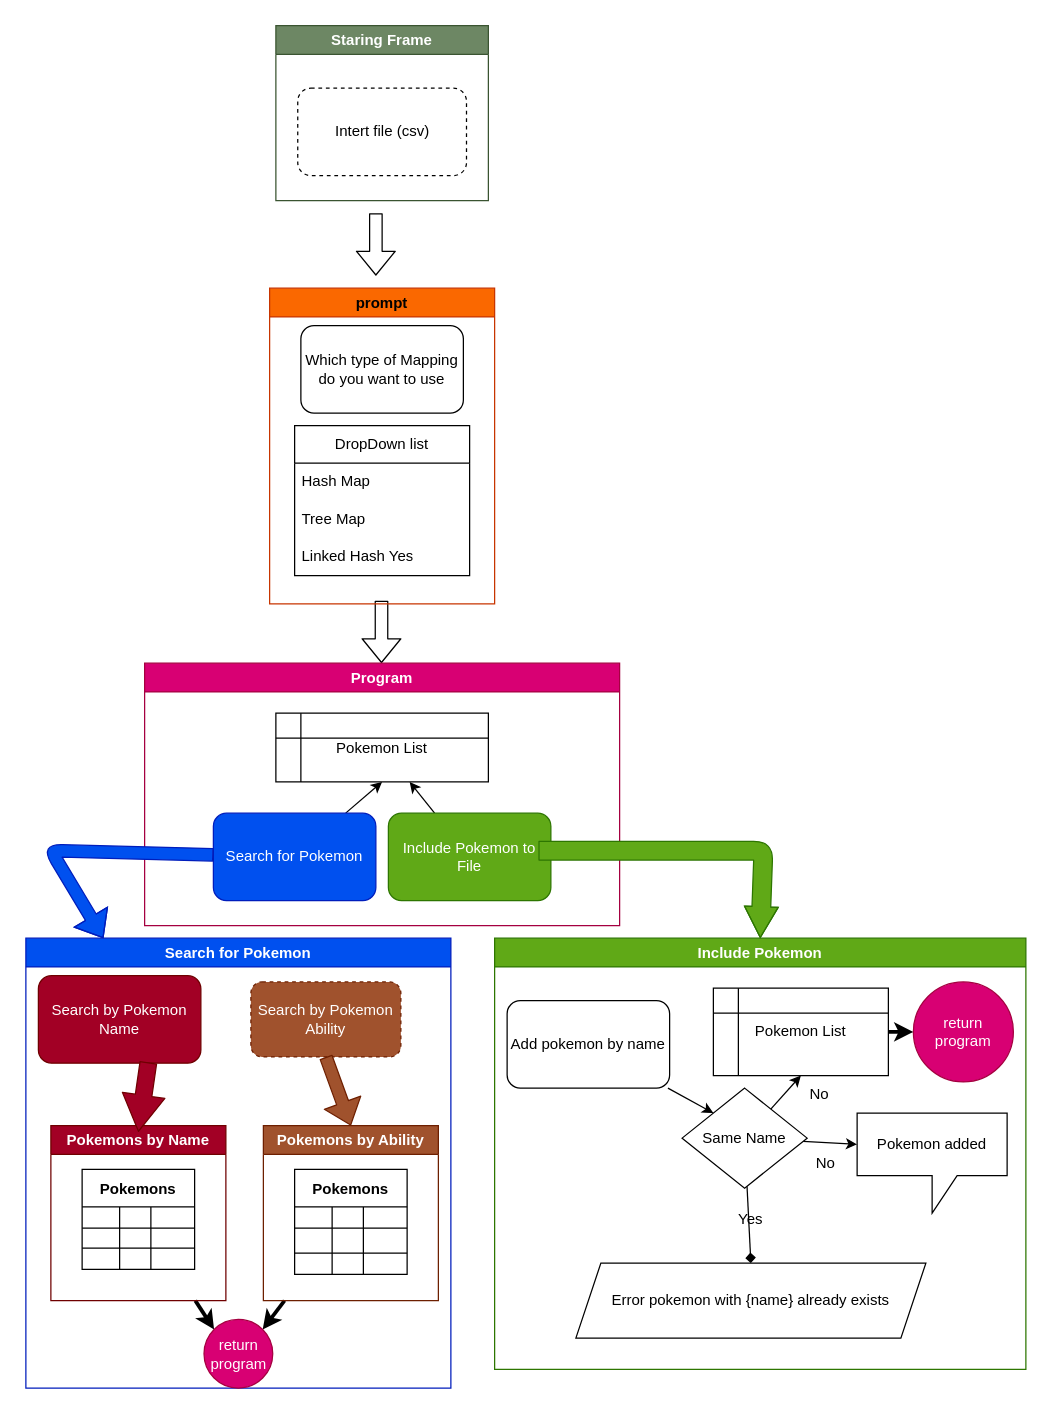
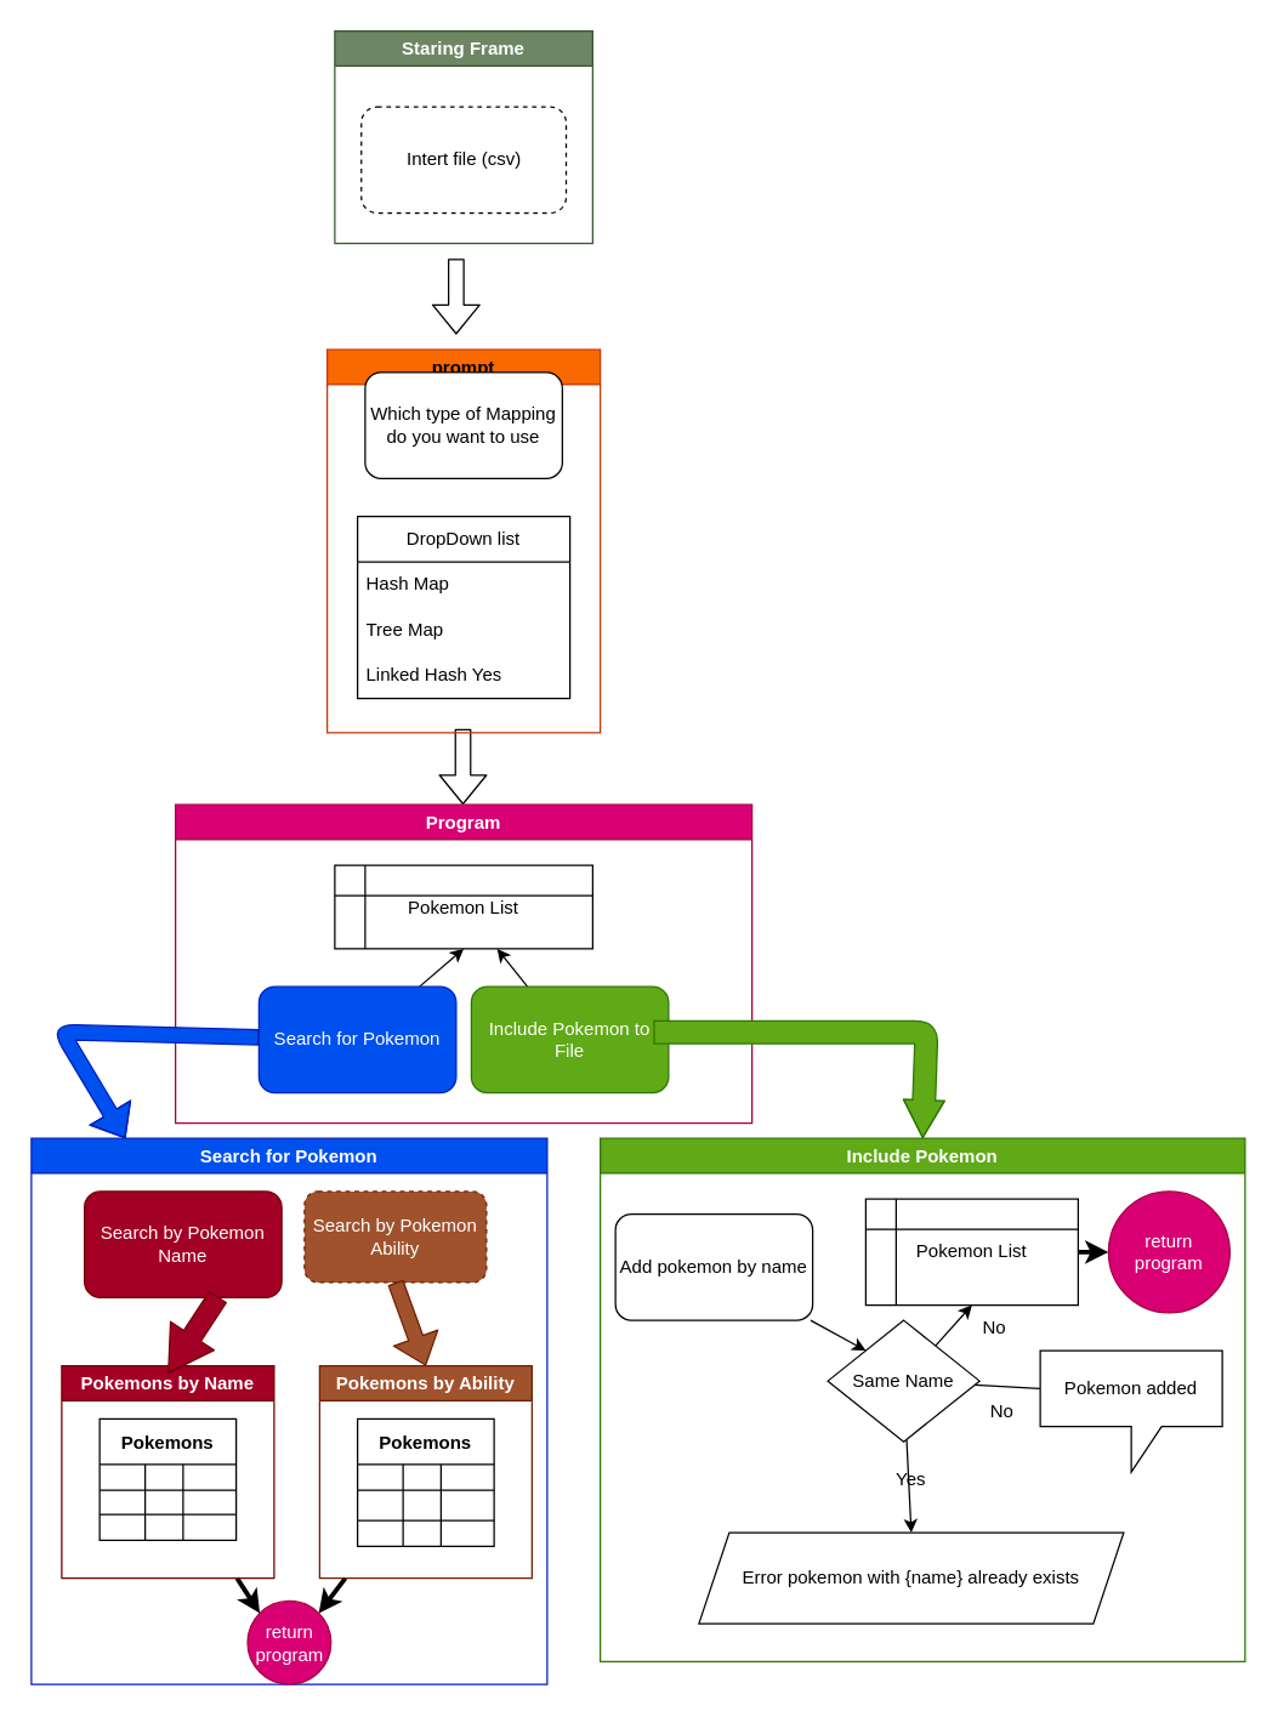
  <mxCell id="0" />
  <mxCell id="1" parent="0" />
  <mxCell id="2" value="" style="shape=flexArrow;endArrow=classic;html=1;" edge="1" parent="1"><mxGeometry width="50" height="50" relative="1" as="geometry"><mxPoint x="304.5" y="480" as="sourcePoint" /><mxPoint x="304.5" y="530" as="targetPoint" /></mxGeometry></mxCell>
  <mxCell id="3" value="Program" style="swimlane;whiteSpace=wrap;html=1;fillColor=#d80073;fontColor=#ffffff;strokeColor=#A50040;" vertex="1" parent="1"><mxGeometry x="115" y="530" width="380" height="210" as="geometry" /></mxCell>
  <mxCell id="4" style="edgeStyle=none;html=1;entryX=0.5;entryY=1;entryDx=0;entryDy=0;" edge="1" parent="3" source="5" target="8"><mxGeometry relative="1" as="geometry" /></mxCell>
  <mxCell id="5" value="Search for Pokemon" style="rounded=1;whiteSpace=wrap;html=1;fillColor=#0050ef;fontColor=#ffffff;strokeColor=#001DBC;" vertex="1" parent="3"><mxGeometry x="55" y="120" width="130" height="70" as="geometry" /></mxCell>
  <mxCell id="6" style="edgeStyle=none;html=1;" edge="1" parent="3" source="7" target="8"><mxGeometry relative="1" as="geometry" /></mxCell>
  <mxCell id="7" value="Include Pokemon to File" style="rounded=1;whiteSpace=wrap;html=1;fillColor=#60a917;fontColor=#ffffff;strokeColor=#2D7600;" vertex="1" parent="3"><mxGeometry x="195" y="120" width="130" height="70" as="geometry" /></mxCell>
  <mxCell id="8" value="Pokemon List" style="shape=internalStorage;whiteSpace=wrap;html=1;backgroundOutline=1;" vertex="1" parent="3"><mxGeometry x="105" y="40" width="170" height="55" as="geometry" /></mxCell>
  <mxCell id="9" value="" style="shape=flexArrow;endArrow=classic;html=1;width=15;endSize=7.857;endWidth=10.952;entryX=0.5;entryY=0;entryDx=0;entryDy=0;fillColor=#60a917;strokeColor=#2D7600;" edge="1" parent="3" target="18"><mxGeometry width="50" height="50" relative="1" as="geometry"><mxPoint x="315.0" y="150" as="sourcePoint" /><mxPoint x="315.0" y="200" as="targetPoint" /><Array as="points"><mxPoint x="365" y="150" /><mxPoint x="495" y="150" /></Array></mxGeometry></mxCell>
  <mxCell id="10" value="Staring Frame" style="swimlane;whiteSpace=wrap;html=1;startSize=23;fillColor=#6d8764;fontColor=#ffffff;strokeColor=#3A5431;" vertex="1" parent="1"><mxGeometry x="220" y="20" width="170" height="140" as="geometry" /></mxCell>
  <mxCell id="11" value="Intert file (csv)" style="rounded=1;whiteSpace=wrap;html=1;dashed=1;" vertex="1" parent="10"><mxGeometry x="17.5" y="50" width="135" height="70" as="geometry" /></mxCell>
  <mxCell id="12" value="prompt" style="swimlane;whiteSpace=wrap;html=1;fillColor=#fa6800;fontColor=#000000;strokeColor=#C73500;" vertex="1" parent="1"><mxGeometry x="215" y="230" width="180" height="252.5" as="geometry" /></mxCell>
- <mxCell id="13" value="Which type of Mapping do you want to use" style="rounded=1;whiteSpace=wrap;html=1;" vertex="1" parent="12"><mxGeometry x="25" y="30" width="130" height="70" as="geometry" /></mxCell>
+ <mxCell id="13" value="Which type of Mapping do you want to use" style="rounded=1;whiteSpace=wrap;html=1;" vertex="1" parent="12"><mxGeometry x="25" y="15" width="130" height="70" as="geometry" /></mxCell>
  <mxCell id="14" value="DropDown list" style="swimlane;fontStyle=0;childLayout=stackLayout;horizontal=1;startSize=30;horizontalStack=0;resizeParent=1;resizeParentMax=0;resizeLast=0;collapsible=1;marginBottom=0;whiteSpace=wrap;html=1;" vertex="1" parent="12"><mxGeometry x="20" y="110" width="140" height="120" as="geometry" /></mxCell>
  <mxCell id="15" value="Hash Map" style="text;strokeColor=none;fillColor=none;align=left;verticalAlign=middle;spacingLeft=4;spacingRight=4;overflow=hidden;points=[[0,0.5],[1,0.5]];portConstraint=eastwest;rotatable=0;whiteSpace=wrap;html=1;" vertex="1" parent="14"><mxGeometry y="30" width="140" height="30" as="geometry" /></mxCell>
  <mxCell id="16" value="Tree Map" style="text;strokeColor=none;fillColor=none;align=left;verticalAlign=middle;spacingLeft=4;spacingRight=4;overflow=hidden;points=[[0,0.5],[1,0.5]];portConstraint=eastwest;rotatable=0;whiteSpace=wrap;html=1;" vertex="1" parent="14"><mxGeometry y="60" width="140" height="30" as="geometry" /></mxCell>
  <mxCell id="17" value="Linked Hash Yes" style="text;strokeColor=none;fillColor=none;align=left;verticalAlign=middle;spacingLeft=4;spacingRight=4;overflow=hidden;points=[[0,0.5],[1,0.5]];portConstraint=eastwest;rotatable=0;whiteSpace=wrap;html=1;" vertex="1" parent="14"><mxGeometry y="90" width="140" height="30" as="geometry" /></mxCell>
  <mxCell id="18" value="Include Pokemon" style="swimlane;whiteSpace=wrap;html=1;fillColor=#60a917;fontColor=#ffffff;strokeColor=#2D7600;" vertex="1" parent="1"><mxGeometry x="395" y="750" width="425" height="345" as="geometry" /></mxCell>
  <mxCell id="19" style="edgeStyle=none;html=1;entryX=0;entryY=0;entryDx=0;entryDy=0;" edge="1" parent="18" source="20" target="25"><mxGeometry relative="1" as="geometry" /></mxCell>
  <mxCell id="20" value="Add pokemon by name" style="rounded=1;whiteSpace=wrap;html=1;" vertex="1" parent="18"><mxGeometry x="10" y="50" width="130" height="70" as="geometry" /></mxCell>
  <mxCell id="21" value="Error pokemon with {name} already exists" style="shape=parallelogram;perimeter=parallelogramPerimeter;whiteSpace=wrap;html=1;fixedSize=1;" vertex="1" parent="18"><mxGeometry x="65" y="260" width="280" height="60" as="geometry" /></mxCell>
  <mxCell id="22" style="edgeStyle=none;html=1;entryX=0.5;entryY=1;entryDx=0;entryDy=0;" edge="1" parent="18" source="25" target="27"><mxGeometry relative="1" as="geometry" /></mxCell>
- <mxCell id="23" style="edgeStyle=none;html=1;entryX=0.5;entryY=0;entryDx=0;entryDy=0;endArrow=diamond;" edge="1" parent="18" source="25" target="21"><mxGeometry relative="1" as="geometry" /></mxCell>
- <mxCell id="24" style="edgeStyle=none;html=1;entryX=0;entryY=0;entryDx=0;entryDy=25;entryPerimeter=0;" edge="1" parent="18" source="25" target="30"><mxGeometry relative="1" as="geometry" /></mxCell>
+ <mxCell id="23" style="edgeStyle=none;html=1;entryX=0.5;entryY=0;entryDx=0;entryDy=0;" edge="1" parent="18" source="25" target="21"><mxGeometry relative="1" as="geometry" /></mxCell>
+ <mxCell id="24" style="edgeStyle=none;html=1;entryX=0;entryY=0;entryDx=0;entryDy=25;entryPerimeter=0;endArrow=none;" edge="1" parent="18" source="25" target="30"><mxGeometry relative="1" as="geometry" /></mxCell>
  <mxCell id="25" value="Same Name" style="rhombus;whiteSpace=wrap;html=1;" vertex="1" parent="18"><mxGeometry x="150" y="120" width="100" height="80" as="geometry" /></mxCell>
  <mxCell id="26" style="edgeStyle=none;html=1;strokeWidth=3;" edge="1" parent="18" source="27" target="32"><mxGeometry relative="1" as="geometry" /></mxCell>
  <mxCell id="27" value="Pokemon List" style="shape=internalStorage;whiteSpace=wrap;html=1;backgroundOutline=1;" vertex="1" parent="18"><mxGeometry x="175" y="40" width="140" height="70" as="geometry" /></mxCell>
  <mxCell id="28" value="No" style="text;html=1;strokeColor=none;fillColor=none;align=center;verticalAlign=middle;whiteSpace=wrap;rounded=0;" vertex="1" parent="18"><mxGeometry x="230" y="110" width="60" height="30" as="geometry" /></mxCell>
  <mxCell id="29" value="Yes" style="text;html=1;strokeColor=none;fillColor=none;align=center;verticalAlign=middle;whiteSpace=wrap;rounded=0;" vertex="1" parent="18"><mxGeometry x="175" y="210" width="60" height="30" as="geometry" /></mxCell>
  <mxCell id="30" value="Pokemon added" style="shape=callout;whiteSpace=wrap;html=1;perimeter=calloutPerimeter;" vertex="1" parent="18"><mxGeometry x="290" y="140" width="120" height="80" as="geometry" /></mxCell>
  <mxCell id="31" value="No" style="text;html=1;strokeColor=none;fillColor=none;align=center;verticalAlign=middle;whiteSpace=wrap;rounded=0;" vertex="1" parent="18"><mxGeometry x="235" y="165" width="60" height="30" as="geometry" /></mxCell>
  <mxCell id="32" value="return program" style="ellipse;whiteSpace=wrap;html=1;aspect=fixed;fillColor=#d80073;fontColor=#ffffff;strokeColor=#A50040;" vertex="1" parent="18"><mxGeometry x="335" y="35" width="80" height="80" as="geometry" /></mxCell>
  <mxCell id="33" value="" style="shape=flexArrow;endArrow=classic;html=1;" edge="1" parent="1"><mxGeometry width="50" height="50" relative="1" as="geometry"><mxPoint x="300" y="170" as="sourcePoint" /><mxPoint x="300" y="220" as="targetPoint" /></mxGeometry></mxCell>
  <mxCell id="34" value="" style="shape=flexArrow;endArrow=classic;html=1;fillColor=#0050ef;strokeColor=#001DBC;" edge="1" parent="1" source="5" target="35"><mxGeometry width="50" height="50" relative="1" as="geometry"><mxPoint x="-60" y="740" as="sourcePoint" /><mxPoint x="40" y="665" as="targetPoint" /><Array as="points"><mxPoint x="40" y="680" /></Array></mxGeometry></mxCell>
  <mxCell id="35" value="Search for Pokemon" style="swimlane;whiteSpace=wrap;html=1;fillColor=#0050ef;fontColor=#ffffff;strokeColor=#001DBC;" vertex="1" parent="1"><mxGeometry x="20" y="750" width="340" height="360" as="geometry" /></mxCell>
- <mxCell id="36" value="Search by Pokemon Name" style="rounded=1;whiteSpace=wrap;html=1;fillColor=#a20025;fontColor=#ffffff;strokeColor=#6F0000;" vertex="1" parent="35"><mxGeometry x="10" y="30" width="130" height="70" as="geometry" /></mxCell>
+ <mxCell id="36" value="Search by Pokemon Name" style="rounded=1;whiteSpace=wrap;html=1;fillColor=#a20025;fontColor=#ffffff;strokeColor=#6F0000;" vertex="1" parent="35"><mxGeometry x="35" y="35" width="130" height="70" as="geometry" /></mxCell>
  <mxCell id="37" value="Search by Pokemon Ability" style="rounded=1;whiteSpace=wrap;html=1;fillColor=#a0522d;fontColor=#ffffff;strokeColor=#6D1F00;dashed=1;" vertex="1" parent="35"><mxGeometry x="180" y="35" width="120" height="60" as="geometry" /></mxCell>
  <mxCell id="38" style="edgeStyle=none;html=1;entryX=1;entryY=0;entryDx=0;entryDy=0;strokeWidth=3;" edge="1" parent="35" source="39" target="70"><mxGeometry relative="1" as="geometry" /></mxCell>
  <mxCell id="39" value="Pokemons by Ability" style="swimlane;whiteSpace=wrap;html=1;fillColor=#a0522d;strokeColor=#6D1F00;fontColor=#ffffff;" vertex="1" parent="35"><mxGeometry x="190" y="150" width="140" height="140" as="geometry" /></mxCell>
  <mxCell id="40" value="Pokemons" style="shape=table;startSize=30;container=1;collapsible=0;childLayout=tableLayout;fontStyle=1;align=center;" vertex="1" parent="39"><mxGeometry x="25" y="35" width="90" height="84" as="geometry" /></mxCell>
  <mxCell id="41" value="" style="shape=tableRow;horizontal=0;startSize=0;swimlaneHead=0;swimlaneBody=0;top=0;left=0;bottom=0;right=0;collapsible=0;dropTarget=0;fillColor=none;points=[[0,0.5],[1,0.5]];portConstraint=eastwest;" vertex="1" parent="40"><mxGeometry y="30" width="90" height="17" as="geometry" /></mxCell>
  <mxCell id="42" value="" style="shape=partialRectangle;html=1;whiteSpace=wrap;connectable=0;fillColor=none;top=0;left=0;bottom=0;right=0;overflow=hidden;" vertex="1" parent="41"><mxGeometry width="30" height="17" as="geometry"><mxRectangle width="30" height="17" as="alternateBounds" /></mxGeometry></mxCell>
  <mxCell id="43" value="" style="shape=partialRectangle;html=1;whiteSpace=wrap;connectable=0;fillColor=none;top=0;left=0;bottom=0;right=0;overflow=hidden;" vertex="1" parent="41"><mxGeometry x="30" width="25" height="17" as="geometry"><mxRectangle width="25" height="17" as="alternateBounds" /></mxGeometry></mxCell>
  <mxCell id="44" value="" style="shape=partialRectangle;html=1;whiteSpace=wrap;connectable=0;fillColor=none;top=0;left=0;bottom=0;right=0;overflow=hidden;" vertex="1" parent="41"><mxGeometry x="55" width="35" height="17" as="geometry"><mxRectangle width="35" height="17" as="alternateBounds" /></mxGeometry></mxCell>
  <mxCell id="45" value="" style="shape=tableRow;horizontal=0;startSize=0;swimlaneHead=0;swimlaneBody=0;top=0;left=0;bottom=0;right=0;collapsible=0;dropTarget=0;fillColor=none;points=[[0,0.5],[1,0.5]];portConstraint=eastwest;" vertex="1" parent="40"><mxGeometry y="47" width="90" height="20" as="geometry" /></mxCell>
  <mxCell id="46" value="" style="shape=partialRectangle;html=1;whiteSpace=wrap;connectable=0;fillColor=none;top=0;left=0;bottom=0;right=0;overflow=hidden;" vertex="1" parent="45"><mxGeometry width="30" height="20" as="geometry"><mxRectangle width="30" height="20" as="alternateBounds" /></mxGeometry></mxCell>
  <mxCell id="47" value="" style="shape=partialRectangle;html=1;whiteSpace=wrap;connectable=0;fillColor=none;top=0;left=0;bottom=0;right=0;overflow=hidden;" vertex="1" parent="45"><mxGeometry x="30" width="25" height="20" as="geometry"><mxRectangle width="25" height="20" as="alternateBounds" /></mxGeometry></mxCell>
  <mxCell id="48" value="" style="shape=partialRectangle;html=1;whiteSpace=wrap;connectable=0;fillColor=none;top=0;left=0;bottom=0;right=0;overflow=hidden;" vertex="1" parent="45"><mxGeometry x="55" width="35" height="20" as="geometry"><mxRectangle width="35" height="20" as="alternateBounds" /></mxGeometry></mxCell>
  <mxCell id="49" value="" style="shape=tableRow;horizontal=0;startSize=0;swimlaneHead=0;swimlaneBody=0;top=0;left=0;bottom=0;right=0;collapsible=0;dropTarget=0;fillColor=none;points=[[0,0.5],[1,0.5]];portConstraint=eastwest;" vertex="1" parent="40"><mxGeometry y="67" width="90" height="17" as="geometry" /></mxCell>
  <mxCell id="50" value="" style="shape=partialRectangle;html=1;whiteSpace=wrap;connectable=0;fillColor=none;top=0;left=0;bottom=0;right=0;overflow=hidden;" vertex="1" parent="49"><mxGeometry width="30" height="17" as="geometry"><mxRectangle width="30" height="17" as="alternateBounds" /></mxGeometry></mxCell>
  <mxCell id="51" value="" style="shape=partialRectangle;html=1;whiteSpace=wrap;connectable=0;fillColor=none;top=0;left=0;bottom=0;right=0;overflow=hidden;" vertex="1" parent="49"><mxGeometry x="30" width="25" height="17" as="geometry"><mxRectangle width="25" height="17" as="alternateBounds" /></mxGeometry></mxCell>
  <mxCell id="52" value="" style="shape=partialRectangle;html=1;whiteSpace=wrap;connectable=0;fillColor=none;top=0;left=0;bottom=0;right=0;overflow=hidden;" vertex="1" parent="49"><mxGeometry x="55" width="35" height="17" as="geometry"><mxRectangle width="35" height="17" as="alternateBounds" /></mxGeometry></mxCell>
  <mxCell id="53" value="" style="shape=flexArrow;endArrow=classic;html=1;exitX=0.5;exitY=1;exitDx=0;exitDy=0;entryX=0.5;entryY=0;entryDx=0;entryDy=0;fillColor=#a0522d;strokeColor=#6D1F00;" edge="1" parent="35" source="37" target="39"><mxGeometry width="50" height="50" relative="1" as="geometry"><mxPoint x="310" y="220" as="sourcePoint" /><mxPoint x="360" y="170" as="targetPoint" /></mxGeometry></mxCell>
  <mxCell id="54" style="edgeStyle=none;html=1;entryX=0;entryY=0;entryDx=0;entryDy=0;strokeWidth=3;" edge="1" parent="35" source="55" target="70"><mxGeometry relative="1" as="geometry" /></mxCell>
  <mxCell id="55" value="Pokemons by Name" style="swimlane;whiteSpace=wrap;html=1;fillColor=#a20025;strokeColor=#6F0000;fontColor=#ffffff;" vertex="1" parent="35"><mxGeometry x="20" y="150" width="140" height="140" as="geometry" /></mxCell>
  <mxCell id="56" value="Pokemons" style="shape=table;startSize=30;container=1;collapsible=0;childLayout=tableLayout;fontStyle=1;align=center;" vertex="1" parent="55"><mxGeometry x="25" y="35" width="90" height="80" as="geometry" /></mxCell>
  <mxCell id="57" value="" style="shape=tableRow;horizontal=0;startSize=0;swimlaneHead=0;swimlaneBody=0;top=0;left=0;bottom=0;right=0;collapsible=0;dropTarget=0;fillColor=none;points=[[0,0.5],[1,0.5]];portConstraint=eastwest;" vertex="1" parent="56"><mxGeometry y="30" width="90" height="17" as="geometry" /></mxCell>
  <mxCell id="58" value="" style="shape=partialRectangle;html=1;whiteSpace=wrap;connectable=0;fillColor=none;top=0;left=0;bottom=0;right=0;overflow=hidden;" vertex="1" parent="57"><mxGeometry width="30" height="17" as="geometry"><mxRectangle width="30" height="17" as="alternateBounds" /></mxGeometry></mxCell>
  <mxCell id="59" value="" style="shape=partialRectangle;html=1;whiteSpace=wrap;connectable=0;fillColor=none;top=0;left=0;bottom=0;right=0;overflow=hidden;" vertex="1" parent="57"><mxGeometry x="30" width="25" height="17" as="geometry"><mxRectangle width="25" height="17" as="alternateBounds" /></mxGeometry></mxCell>
  <mxCell id="60" value="" style="shape=partialRectangle;html=1;whiteSpace=wrap;connectable=0;fillColor=none;top=0;left=0;bottom=0;right=0;overflow=hidden;" vertex="1" parent="57"><mxGeometry x="55" width="35" height="17" as="geometry"><mxRectangle width="35" height="17" as="alternateBounds" /></mxGeometry></mxCell>
  <mxCell id="61" value="" style="shape=tableRow;horizontal=0;startSize=0;swimlaneHead=0;swimlaneBody=0;top=0;left=0;bottom=0;right=0;collapsible=0;dropTarget=0;fillColor=none;points=[[0,0.5],[1,0.5]];portConstraint=eastwest;" vertex="1" parent="56"><mxGeometry y="47" width="90" height="16" as="geometry" /></mxCell>
  <mxCell id="62" value="" style="shape=partialRectangle;html=1;whiteSpace=wrap;connectable=0;fillColor=none;top=0;left=0;bottom=0;right=0;overflow=hidden;" vertex="1" parent="61"><mxGeometry width="30" height="16" as="geometry"><mxRectangle width="30" height="16" as="alternateBounds" /></mxGeometry></mxCell>
  <mxCell id="63" value="" style="shape=partialRectangle;html=1;whiteSpace=wrap;connectable=0;fillColor=none;top=0;left=0;bottom=0;right=0;overflow=hidden;" vertex="1" parent="61"><mxGeometry x="30" width="25" height="16" as="geometry"><mxRectangle width="25" height="16" as="alternateBounds" /></mxGeometry></mxCell>
  <mxCell id="64" value="" style="shape=partialRectangle;html=1;whiteSpace=wrap;connectable=0;fillColor=none;top=0;left=0;bottom=0;right=0;overflow=hidden;" vertex="1" parent="61"><mxGeometry x="55" width="35" height="16" as="geometry"><mxRectangle width="35" height="16" as="alternateBounds" /></mxGeometry></mxCell>
  <mxCell id="65" value="" style="shape=tableRow;horizontal=0;startSize=0;swimlaneHead=0;swimlaneBody=0;top=0;left=0;bottom=0;right=0;collapsible=0;dropTarget=0;fillColor=none;points=[[0,0.5],[1,0.5]];portConstraint=eastwest;" vertex="1" parent="56"><mxGeometry y="63" width="90" height="17" as="geometry" /></mxCell>
  <mxCell id="66" value="" style="shape=partialRectangle;html=1;whiteSpace=wrap;connectable=0;fillColor=none;top=0;left=0;bottom=0;right=0;overflow=hidden;" vertex="1" parent="65"><mxGeometry width="30" height="17" as="geometry"><mxRectangle width="30" height="17" as="alternateBounds" /></mxGeometry></mxCell>
  <mxCell id="67" value="" style="shape=partialRectangle;html=1;whiteSpace=wrap;connectable=0;fillColor=none;top=0;left=0;bottom=0;right=0;overflow=hidden;" vertex="1" parent="65"><mxGeometry x="30" width="25" height="17" as="geometry"><mxRectangle width="25" height="17" as="alternateBounds" /></mxGeometry></mxCell>
  <mxCell id="68" value="" style="shape=partialRectangle;html=1;whiteSpace=wrap;connectable=0;fillColor=none;top=0;left=0;bottom=0;right=0;overflow=hidden;" vertex="1" parent="65"><mxGeometry x="55" width="35" height="17" as="geometry"><mxRectangle width="35" height="17" as="alternateBounds" /></mxGeometry></mxCell>
  <mxCell id="69" value="" style="shape=flexArrow;endArrow=classic;html=1;exitX=0.677;exitY=0.99;exitDx=0;exitDy=0;entryX=0.5;entryY=0;entryDx=0;entryDy=0;fillColor=#a20025;strokeColor=#6F0000;width=13.333;endSize=9.342;exitPerimeter=0;" edge="1" parent="35" source="36"><mxGeometry width="50" height="50" relative="1" as="geometry"><mxPoint x="70" y="100" as="sourcePoint" /><mxPoint x="90" y="155" as="targetPoint" /></mxGeometry></mxCell>
  <mxCell id="70" value="return program" style="ellipse;whiteSpace=wrap;html=1;aspect=fixed;fillColor=#d80073;fontColor=#ffffff;strokeColor=#A50040;" vertex="1" parent="35"><mxGeometry x="142.5" y="305" width="55" height="55" as="geometry" /></mxCell>
